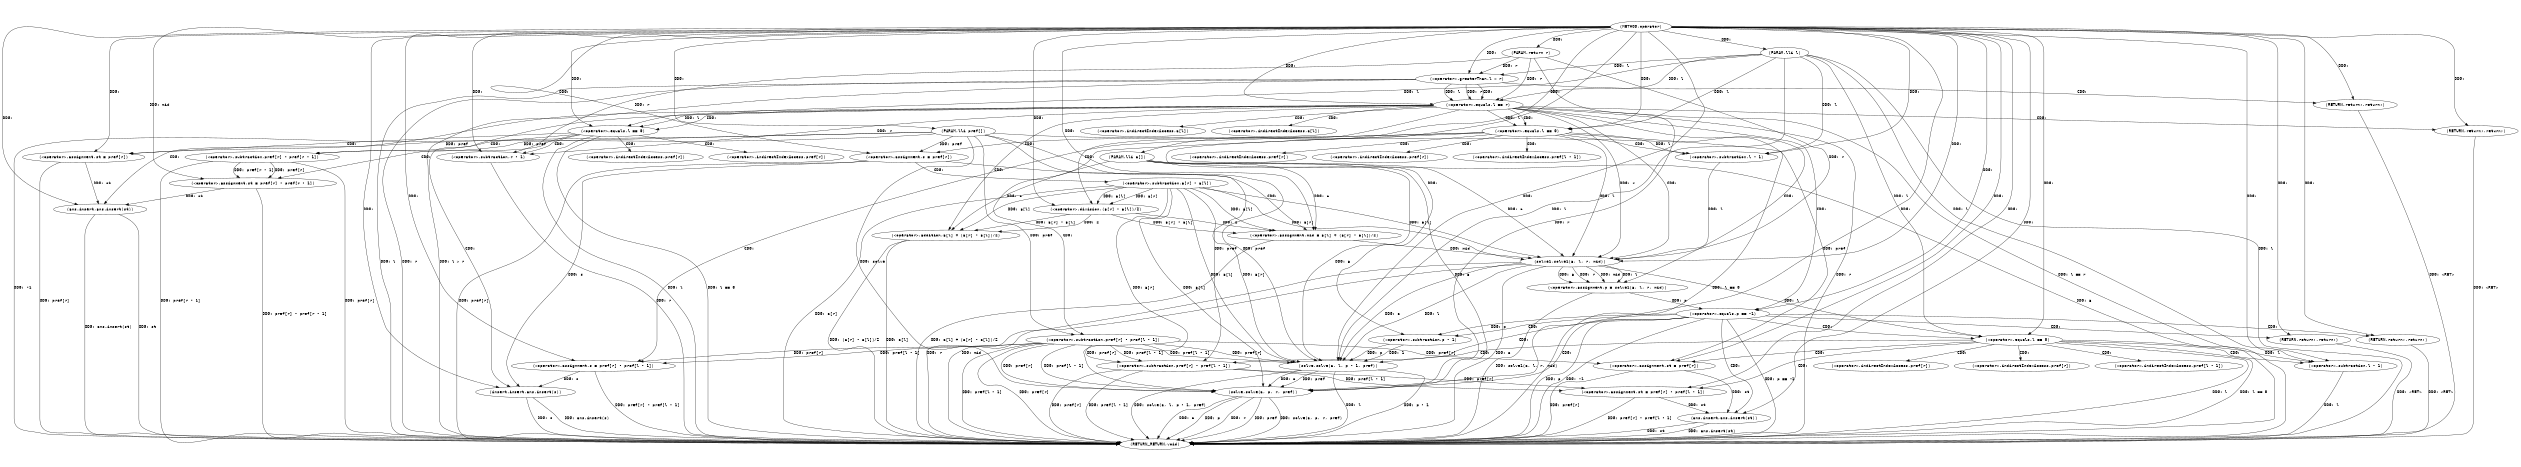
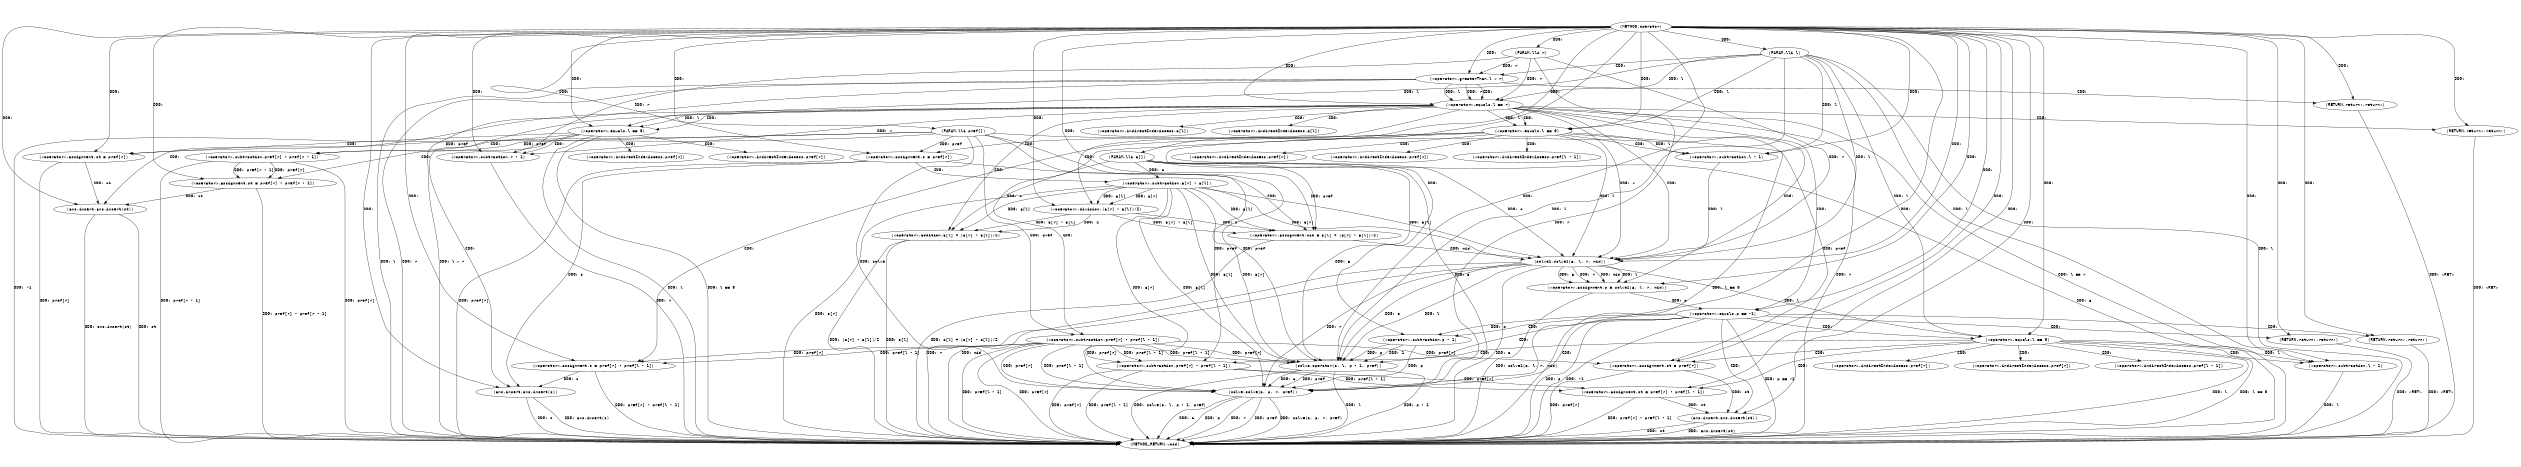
  digraph {
    fontname="DejaVu Sans Mono"
    node [fontname="DejaVu Sans Mono"]
    edge [fontname="DejaVu Sans Mono"]
    n1 [label="(METHOD,operator)"]
    n2 [label="(PARAM,lli a[])"]
    n3 [label="(PARAM,lli l)"]
-   n4 [label="(PARAM,return r)"]
+   n4 [label="(PARAM,lli r)"]
    n5 [label="(PARAM,lli pref[])"]
-   n6 [label="(insert.insert,ans.insert(s))"]
+   n6 [label="(ans.insert,ans.insert(s))"]
    n7 [label="(<operator>.assignment,mid = a[l] + (a[r] - a[l])/2)"]
    n8 [label="(<operator>.assignment,p = solve1(a, l, r, mid))"]
-   n9 [label="(solve,solve(a, l, p - 1, pref))"]
+   n9 [label="(solve,operator(a, l, p - 1, pref))"]
    n10 [label="(solve,solve(a, p, r, pref))"]
    n11 [label="(RETURN,return;,return;)"]
    n12 [label="(<operator>.greaterThan,l > r)"]
    n13 [label="(RETURN,return;,return;)"]
    n14 [label="(<operator>.equals,l == r)"]
    n15 [label="(<operator>.equals,l == 0)"]
    n16 [label="(<operator>.assignment,s = pref[r])"]
    n17 [label="(<operator>.equals,p == -1)"]
    n18 [label="(ans.insert,ans.insert(st))"]
    n19 [label="(RETURN,return;,return;)"]
    n20 [label="(<operator>.assignment,s = pref[r] - pref[l - 1])"]
    n21 [label="(solve1,solve1(a, l, r, mid))"]
    n22 [label="(ans.insert,ans.insert(st))"]
    n23 [label="(RETURN,return;,return;)"]
    n24 [label="(<operator>.subtraction,p - 1)"]
    n25 [label="(<operator>.equals,l == 0)"]
    n26 [label="(<operator>.assignment,st = pref[r])"]
    n27 [label="(<operator>.division,(a[r] - a[l])/2)"]
    n28 [label="(<operator>.equals,l == 0)"]
    n29 [label="(<operator>.assignment,st = pref[r])"]
    n30 [label="(<operator>.assignment,st = pref[r] - pref[r - 1])"]
    n31 [label="(<operator>.assignment,st = pref[r] - pref[l - 1])"]
    n32 [label="(<operator>.subtraction,l - 1)"]
    n33 [label="(<operator>.subtraction,r - 1)"]
    n34 [label="(<operator>.subtraction,l - 1)"]
-   n35 [label="(RETURN_RETURN,void)"]
+   n35 [label="(METHOD_RETURN,void)"]
    n36 [label="(<operator>.addition,a[l] + (a[r] - a[l])/2)"]
    n37 [label="(<operator>.subtraction,a[r] - a[l])"]
    n38 [label="(<operator>.subtraction,pref[r] - pref[l - 1])"]
    n39 [label="(<operator>.subtraction,pref[r] - pref[r - 1])"]
    n40 [label="(<operator>.subtraction,pref[r] - pref[l - 1])"]
    n41 [label="(<operator>.indirectIndexAccess,a[l])"]
    n42 [label="(<operator>.indirectIndexAccess,a[l])"]
    n43 [label="(<operator>.indirectIndexAccess,pref[r])"]
    n44 [label="(<operator>.indirectIndexAccess,pref[r])"]
    n45 [label="(<operator>.indirectIndexAccess,pref[l - 1])"]
    n46 [label="(<operator>.indirectIndexAccess,pref[r])"]
    n47 [label="(<operator>.indirectIndexAccess,pref[r])"]
    n48 [label="(<operator>.indirectIndexAccess,pref[r])"]
    n49 [label="(<operator>.indirectIndexAccess,pref[r])"]
    n50 [label="(<operator>.indirectIndexAccess,pref[l - 1])"]
    n1 -> n2 [label="DDG: "]
    n1 -> n3 [label="DDG: "]
    n1 -> n4 [label="DDG: "]
    n1 -> n5 [label="DDG: "]
    n1 -> n6 [label="DDG: "]
    n1 -> n7 [label="DDG: "]
+   n1 -> n8 [label="DDG: "]
    n1 -> n9 [label="DDG: "]
    n1 -> n10 [label="DDG: "]
    n1 -> n11 [label="DDG: "]
    n1 -> n12 [label="DDG: "]
    n1 -> n13 [label="DDG: "]
    n1 -> n14 [label="DDG: "]
    n1 -> n15 [label="DDG: "]
    n1 -> n16 [label="DDG: "]
    n1 -> n17 [label="DDG: "]
    n1 -> n18 [label="DDG: "]
    n1 -> n19 [label="DDG: "]
    n1 -> n20 [label="DDG: "]
    n1 -> n21 [label="DDG: "]
    n1 -> n22 [label="DDG: "]
    n1 -> n23 [label="DDG: "]
    n1 -> n24 [label="DDG: "]
    n1 -> n25 [label="DDG: "]
    n1 -> n26 [label="DDG: "]
    n1 -> n27 [label="DDG: "]
    n1 -> n28 [label="DDG: "]
    n1 -> n29 [label="DDG: "]
-   n1 -> n30 [label="DDG: mid"]
+   n1 -> n30 [label="DDG: "]
    n1 -> n31 [label="DDG: "]
    n1 -> n32 [label="DDG: "]
    n1 -> n33 [label="DDG: "]
    n1 -> n34 [label="DDG: "]
-   n2 -> n7 [label="DDG: a"]
+   n2 -> n7 [label="DDG: pref"]
    n2 -> n9 [label="DDG: a"]
    n2 -> n10 [label="DDG: a"]
    n2 -> n21 [label="DDG: a"]
    n2 -> n35 [label="DDG: a"]
    n2 -> n36 [label="DDG: a"]
+   n2 -> n37 [label="DDG: a"]
    n3 -> n9 [label="DDG: l"]
-   n3 -> n12 [label="DDG: l"]
+   n3 -> n12 [label="CDG: "]
    n3 -> n14 [label="DDG: l"]
    n3 -> n15 [label="DDG: l"]
+   n3 -> n21 [label="DDG: l"]
    n3 -> n25 [label="DDG: l"]
    n3 -> n28 [label="DDG: l"]
    n3 -> n32 [label="DDG: l"]
    n3 -> n34 [label="DDG: l"]
    n3 -> n35 [label="DDG: l"]
    n4 -> n10 [label="DDG: r"]
    n4 -> n12 [label="DDG: r"]
    n4 -> n14 [label="DDG: r"]
    n4 -> n21 [label="DDG: r"]
    n4 -> n33 [label="DDG: r"]
    n5 -> n9 [label="DDG: pref"]
    n5 -> n10 [label="DDG: solve"]
    n5 -> n16 [label="DDG: pref"]
    n5 -> n26 [label="DDG: pref"]
    n5 -> n29 [label="DDG: pref"]
    n5 -> n35 [label="DDG: -1"]
    n5 -> n38 [label="DDG: pref"]
    n5 -> n39 [label="DDG: pref"]
    n5 -> n40 [label="DDG: pref"]
    n6 -> n35 [label="DDG: s"]
    n6 -> n35 [label="DDG: ans.insert(s)"]
    n7 -> n21 [label="DDG: mid"]
    n7 -> n35 [label="DDG: a[l] + (a[r] - a[l])/2"]
    n8 -> n17 [label="DDG: p"]
    n8 -> n35 [label="DDG: solve1(a, l, r, mid)"]
    n9 -> n10 [label="DDG: a"]
    n9 -> n10 [label="DDG: pref"]
    n9 -> n35 [label="DDG: l"]
    n9 -> n35 [label="DDG: p - 1"]
    n9 -> n35 [label="DDG: solve(a, l, p - 1, pref)"]
    n10 -> n35 [label="DDG: a"]
    n10 -> n35 [label="DDG: p"]
    n10 -> n35 [label="DDG: r"]
    n10 -> n35 [label="DDG: pref"]
    n10 -> n35 [label="DDG: solve(a, p, r, pref)"]
    n11 -> n35 [label="DDG: <RET>"]
    n12 -> n13 [label="CDG: "]
    n12 -> n14 [label="DDG: l"]
    n12 -> n14 [label="DDG: r"]
    n12 -> n14 [label="CDG: "]
    n12 -> n35 [label="DDG: l"]
    n12 -> n35 [label="DDG: r"]
    n12 -> n35 [label="DDG: l > r"]
    n13 -> n35 [label="DDG: <RET>"]
    n14 -> n6 [label="CDG: "]
    n14 -> n8 [label="CDG: "]
    n14 -> n15 [label="DDG: l"]
    n14 -> n15 [label="CDG: "]
    n14 -> n17 [label="CDG: "]
    n14 -> n18 [label="CDG: "]
    n14 -> n19 [label="CDG: "]
    n14 -> n21 [label="DDG: r"]
    n14 -> n21 [label="CDG: "]
    n14 -> n25 [label="DDG: l"]
    n14 -> n25 [label="CDG: "]
    n14 -> n27 [label="CDG: "]
    n14 -> n33 [label="DDG: r"]
    n14 -> n35 [label="DDG: r"]
    n14 -> n35 [label="DDG: l == r"]
    n14 -> n36 [label="CDG: "]
    n14 -> n41 [label="CDG: "]
    n14 -> n42 [label="CDG: "]
    n15 -> n16 [label="CDG: "]
    n15 -> n20 [label="CDG: "]
    n15 -> n21 [label="DDG: l"]
    n15 -> n32 [label="DDG: l"]
    n15 -> n32 [label="CDG: "]
    n15 -> n35 [label="DDG: l == 0"]
    n15 -> n38 [label="CDG: "]
    n15 -> n43 [label="CDG: "]
    n15 -> n44 [label="CDG: "]
    n15 -> n45 [label="CDG: "]
    n16 -> n6 [label="DDG: s"]
    n16 -> n7 [label="CDG: "]
    n16 -> n35 [label="DDG: pref[r]"]
    n16 -> n37 [label="CDG: "]
    n17 -> n9 [label="CDG: "]
    n17 -> n10 [label="CDG: "]
    n17 -> n11 [label="CDG: "]
    n17 -> n22 [label="CDG: "]
    n17 -> n23 [label="CDG: "]
    n17 -> n24 [label="DDG: p"]
    n17 -> n24 [label="CDG: "]
    n17 -> n28 [label="CDG: "]
    n17 -> n35 [label="DDG: p"]
    n17 -> n35 [label="DDG: -1"]
    n17 -> n35 [label="DDG: p == -1"]
    n18 -> n35 [label="DDG: st"]
    n18 -> n35 [label="DDG: ans.insert(st)"]
    n19 -> n35 [label="DDG: <RET>"]
    n20 -> n6 [label="DDG: s"]
    n20 -> n35 [label="DDG: pref[r] - pref[l - 1]"]
    n21 -> n8 [label="DDG: mid"]
    n21 -> n8 [label="DDG: l"]
    n21 -> n8 [label="DDG: a"]
    n21 -> n8 [label="DDG: r"]
    n21 -> n9 [label="DDG: a"]
    n21 -> n9 [label="DDG: l"]
+   n21 -> n10 [label="DDG: r"]
    n21 -> n28 [label="DDG: l"]
    n21 -> n35 [label="DDG: a"]
    n21 -> n35 [label="DDG: r"]
    n21 -> n35 [label="DDG: mid"]
    n22 -> n35 [label="DDG: st"]
    n22 -> n35 [label="DDG: ans.insert(st)"]
    n23 -> n35 [label="DDG: <RET>"]
    n24 -> n9 [label="DDG: p"]
    n24 -> n9 [label="DDG: 1"]
+   n24 -> n10 [label="DDG: p"]
    n25 -> n26 [label="CDG: "]
    n25 -> n30 [label="CDG: "]
    n25 -> n33 [label="CDG: "]
    n25 -> n35 [label="DDG: l"]
    n25 -> n35 [label="DDG: l == 0"]
    n25 -> n39 [label="CDG: "]
    n25 -> n46 [label="CDG: "]
    n25 -> n47 [label="CDG: "]
    n26 -> n18 [label="DDG: st"]
    n26 -> n35 [label="DDG: pref[r]"]
    n27 -> n7 [label="DDG: a[r] - a[l]"]
    n27 -> n7 [label="DDG: 2"]
    n27 -> n36 [label="DDG: a[r] - a[l]"]
    n27 -> n36 [label="DDG: 2"]
    n28 -> n29 [label="CDG: "]
    n28 -> n31 [label="CDG: "]
    n28 -> n34 [label="DDG: l"]
    n28 -> n34 [label="CDG: "]
    n28 -> n35 [label="DDG: l"]
    n28 -> n35 [label="DDG: l == 0"]
    n28 -> n40 [label="CDG: "]
    n28 -> n48 [label="CDG: "]
    n28 -> n49 [label="CDG: "]
    n28 -> n50 [label="CDG: "]
    n29 -> n22 [label="DDG: st"]
    n29 -> n35 [label="DDG: pref[r]"]
    n30 -> n18 [label="DDG: st"]
    n30 -> n35 [label="DDG: pref[r] - pref[r - 1]"]
    n31 -> n22 [label="DDG: st"]
    n31 -> n35 [label="DDG: pref[r] - pref[l - 1]"]
    n32 -> n21 [label="DDG: l"]
    n33 -> n35 [label="DDG: r"]
    n34 -> n35 [label="DDG: l"]
    n36 -> n35 [label="DDG: a[l]"]
    n36 -> n35 [label="DDG: (a[r] - a[l])/2"]
    n37 -> n7 [label="DDG: a[l]"]
    n37 -> n9 [label="DDG: a[r]"]
    n37 -> n9 [label="DDG: a[l]"]
    n37 -> n10 [label="DDG: a[r]"]
    n37 -> n10 [label="DDG: a[l]"]
    n37 -> n21 [label="DDG: a[r]"]
    n37 -> n21 [label="DDG: a[l]"]
    n37 -> n27 [label="DDG: a[r]"]
    n37 -> n27 [label="DDG: a[l]"]
    n37 -> n35 [label="DDG: a[r]"]
    n37 -> n36 [label="DDG: a[l]"]
    n38 -> n9 [label="DDG: pref[r]"]
    n38 -> n9 [label="DDG: pref[l - 1]"]
    n38 -> n10 [label="DDG: pref[r]"]
    n38 -> n10 [label="DDG: pref[l - 1]"]
    n38 -> n20 [label="DDG: pref[r]"]
    n38 -> n20 [label="DDG: pref[l - 1]"]
    n38 -> n29 [label="DDG: pref[r]"]
    n38 -> n35 [label="DDG: pref[r]"]
    n38 -> n35 [label="DDG: pref[l - 1]"]
    n38 -> n40 [label="DDG: pref[r]"]
    n38 -> n40 [label="DDG: pref[l - 1]"]
    n39 -> n30 [label="DDG: pref[r - 1]"]
    n39 -> n30 [label="DDG: pref[r]"]
    n39 -> n35 [label="DDG: pref[r]"]
    n39 -> n35 [label="DDG: pref[r - 1]"]
    n40 -> n31 [label="DDG: pref[r]"]
    n40 -> n31 [label="DDG: pref[l - 1]"]
    n40 -> n35 [label="DDG: pref[r]"]
    n40 -> n35 [label="DDG: pref[l - 1]"]
  }
